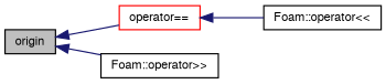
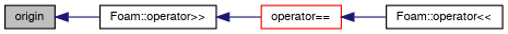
  digraph {
    rankdir=LR
    node [color=black fontname=FreeSans fontsize=10 shape=record]
    edge [color=midnightblue dir=back fontname=FreeSans fontsize=10 labelfontname=FreeSans labelfontsize=10 style=solid]
    n1 [fillcolor=grey75 fontcolor=black height=0.2 label=origin style=filled width=0.4]
    n2 [color=red height=0.2 label="operator==" width=0.4]
    n3 [height=0.2 label="Foam::operator\>\>" width=0.4]
    n4 [height=0.2 label="Foam::operator\<\<" width=0.4]
-   n1 -> n2
+   n3 -> n2
    n1 -> n3
    n2 -> n4
  }
